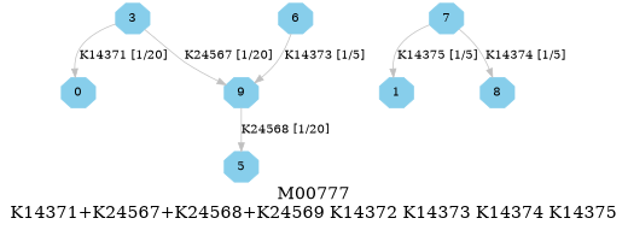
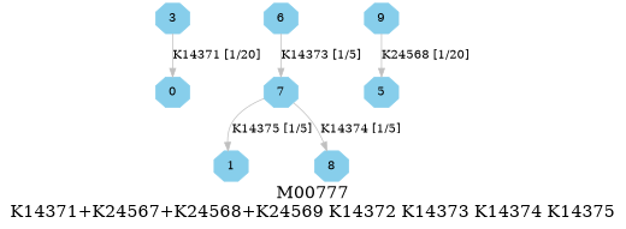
  digraph {
    fontsize=20
    label="M00777\nK14371+K24567+K24568+K24569 K14372 K14373 K14374 K14375"
    node [color=skyblue shape=octagon style=filled]
    edge [color=grey]
    0 [height=.3 width=.3]
    1 [height=.3 width=.3]
    3 [height=.3 width=.3]
    n4 [height=.3 label=9 width=.3]
    5 [height=.3 width=.3]
    6 [height=.3 width=.3]
    7 [height=.3 width=.3]
    8 [height=.3 width=.3]
    subgraph sub_1 {
      0
      1
      3
      n4
      5
      6
      7
      8
    }
    3 -> 0 [label="K14371 [1/20]"]
-   3 -> n4 [label="K24567 [1/20]"]
    n4 -> 5 [label="K24568 [1/20]"]
-   6 -> n4 [label="K14373 [1/5]"]
+   6 -> 7 [label="K14373 [1/5]"]
    7 -> 1 [label="K14375 [1/5]"]
    7 -> 8 [label="K14374 [1/5]"]
  }
